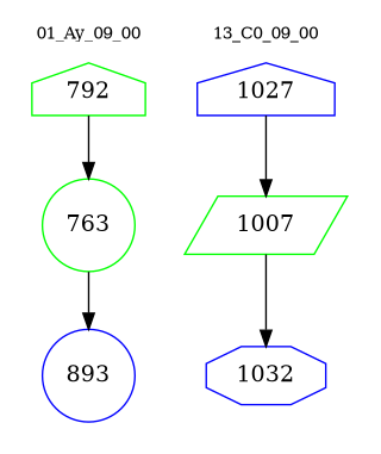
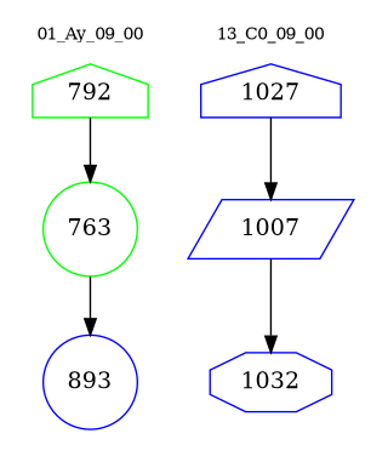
  digraph {
    node [color=green shape=house]
    edge [color=black]
    n1 [label=792]
    n2 [label=763 shape=circle]
    n3 [color=blue label=893 shape=circle]
    n4 [color=blue label=1027]
-   n5 [label=1007 shape=parallelogram]
+   n5 [color=blue label=1007 shape=parallelogram]
    n6 [color=blue label=1032 shape=octagon]
    subgraph cluster_1 {
      color=white
      fontsize=10
      label="01_Ay_09_00"
      n1
      n2
      n3
    }
    subgraph cluster_2 {
      color=white
      fontsize=10
      label="13_C0_09_00"
      n4
      n5
      n6
    }
    n1 -> n2
    n2 -> n3
    n4 -> n5
    n5 -> n6
  }
